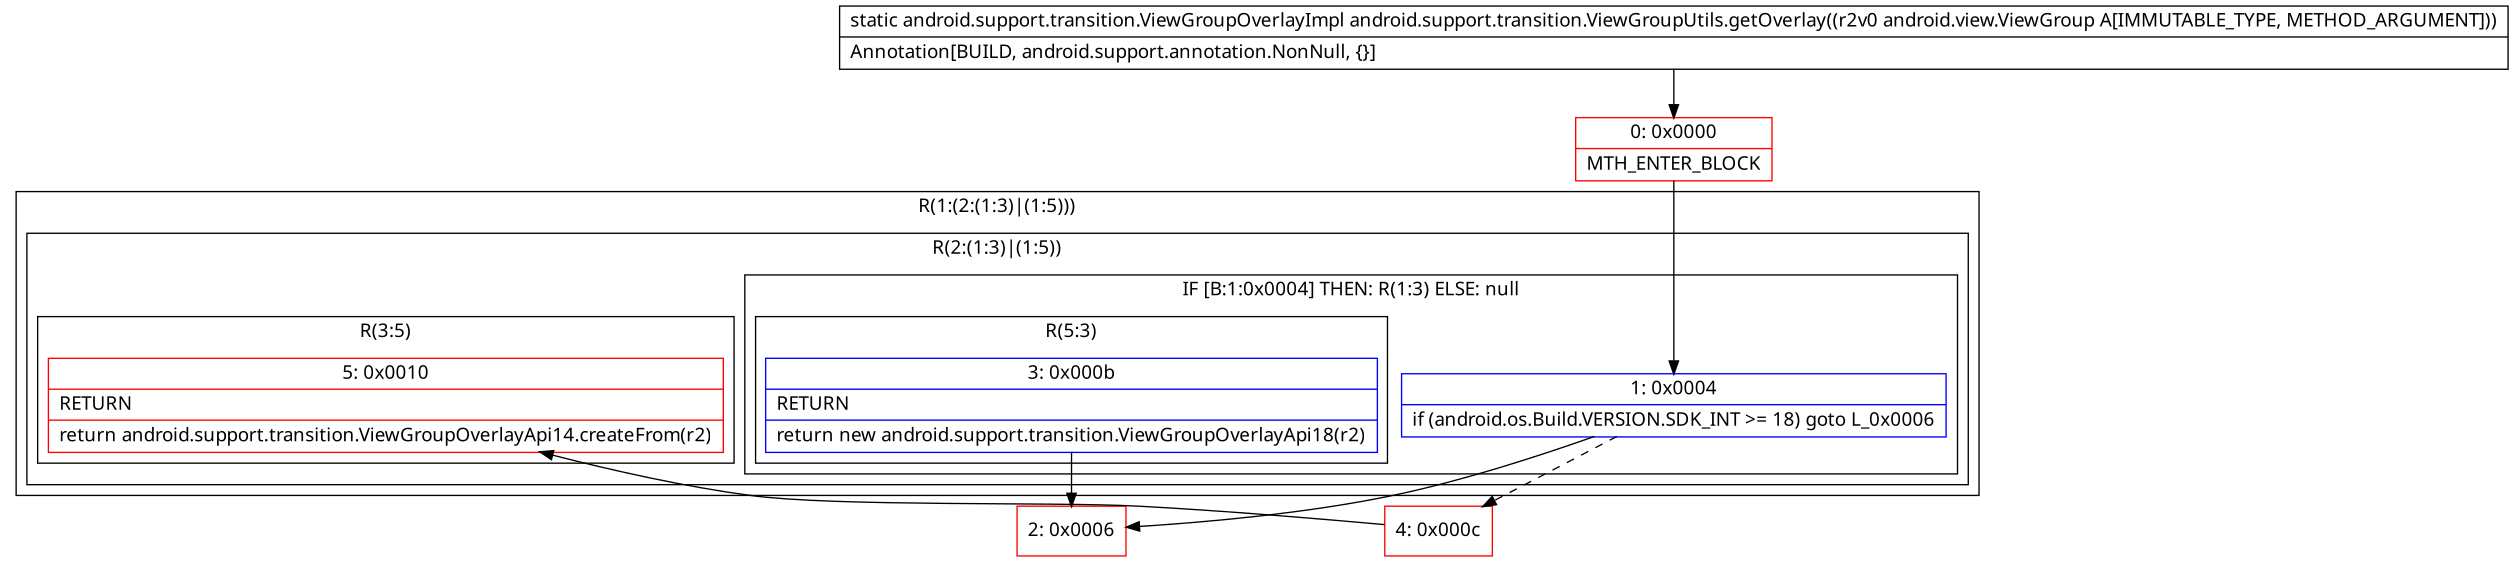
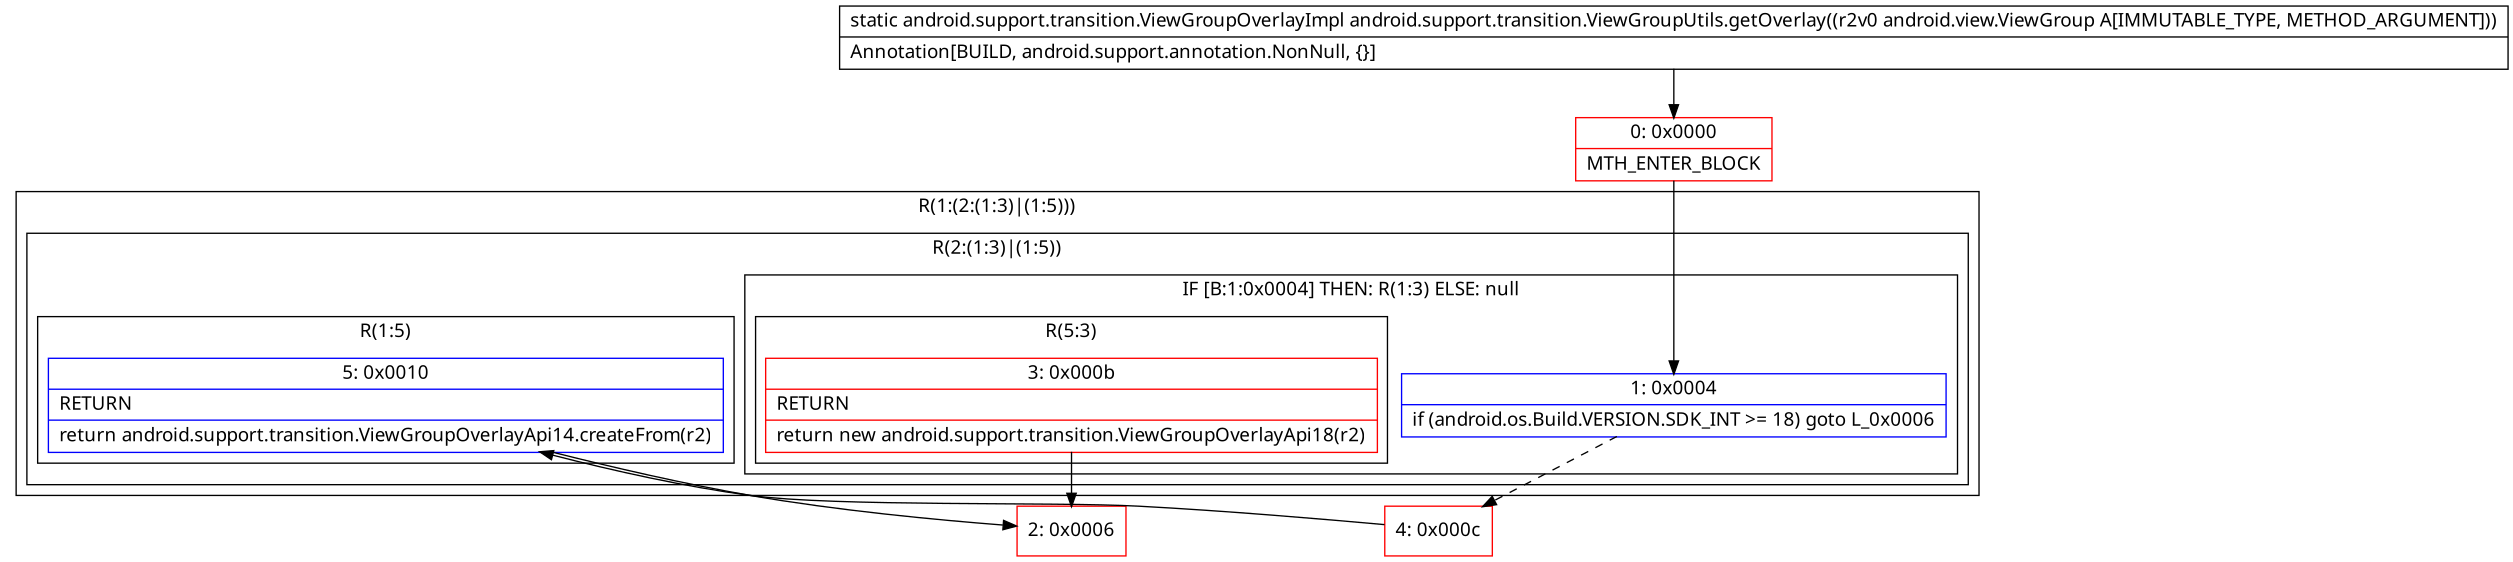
  digraph {
    fontname="Noto Sans"
    node [color=blue fontname="Noto Sans" shape=record]
    edge [fontname="Noto Sans"]
-   n1 [label="{3\:\ 0x000b|RETURN\l|return new android.support.transition.ViewGroupOverlayApi18(r2)\l}"]
+   n1 [color=red label="{3\:\ 0x000b|RETURN\l|return new android.support.transition.ViewGroupOverlayApi18(r2)\l}"]
    n2 [label="{1\:\ 0x0004|if (android.os.Build.VERSION.SDK_INT \>= 18) goto L_0x0006\l}"]
-   n3 [color=red label="{5\:\ 0x0010|RETURN\l|return android.support.transition.ViewGroupOverlayApi14.createFrom(r2)\l}"]
+   n3 [label="{5\:\ 0x0010|RETURN\l|return android.support.transition.ViewGroupOverlayApi14.createFrom(r2)\l}"]
    n4 [color=red label="{2\:\ 0x0006}"]
    n5 [color=red label="{4\:\ 0x000c}"]
    n6 [color=red label="{0\:\ 0x0000|MTH_ENTER_BLOCK\l}"]
    n7 [label="{static android.support.transition.ViewGroupOverlayImpl android.support.transition.ViewGroupUtils.getOverlay((r2v0 android.view.ViewGroup A[IMMUTABLE_TYPE, METHOD_ARGUMENT]))  | Annotation[BUILD, android.support.annotation.NonNull, \{\}]\l}" color=""]
    subgraph cluster_1 {
      label="R(1:(2:(1:3)|(1:5)))"
      subgraph cluster_2 {
        label="R(2:(1:3)|(1:5))"
        subgraph cluster_3 {
          label="IF [B:1:0x0004] THEN: R(1:3) ELSE: null"
          n2
          subgraph cluster_4 {
            label="R(5:3)"
            n1
          }
        }
        subgraph cluster_5 {
-         label="R(3:5)"
+         label="R(1:5)"
          n3
        }
      }
    }
    n1 -> n4
-   n2 -> n4
+   n3 -> n4
    n2 -> n5 [style=dashed]
    n5 -> n3
    n6 -> n2
    n7 -> n6
  }
